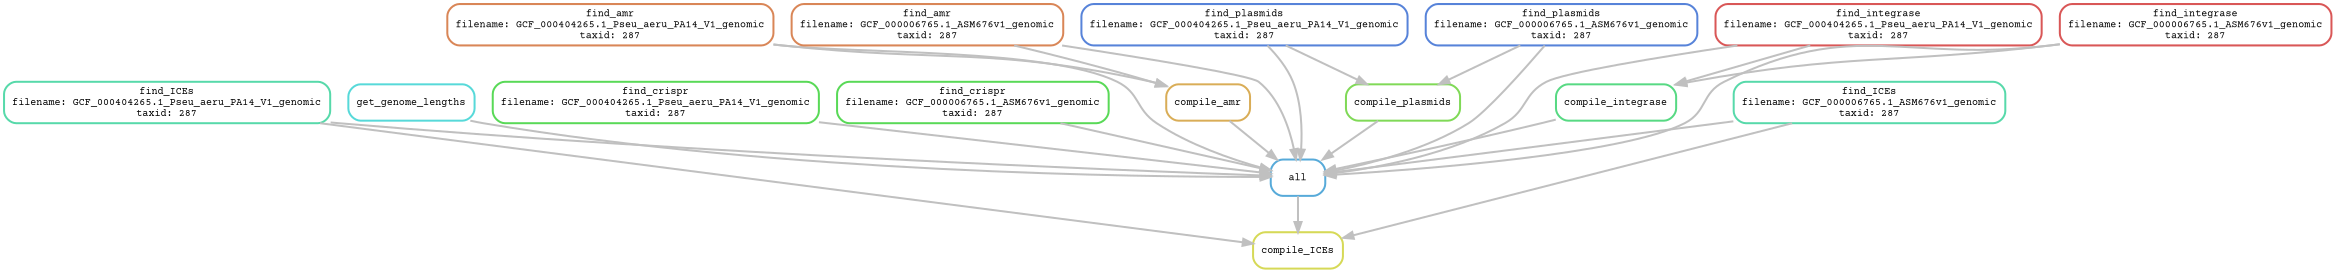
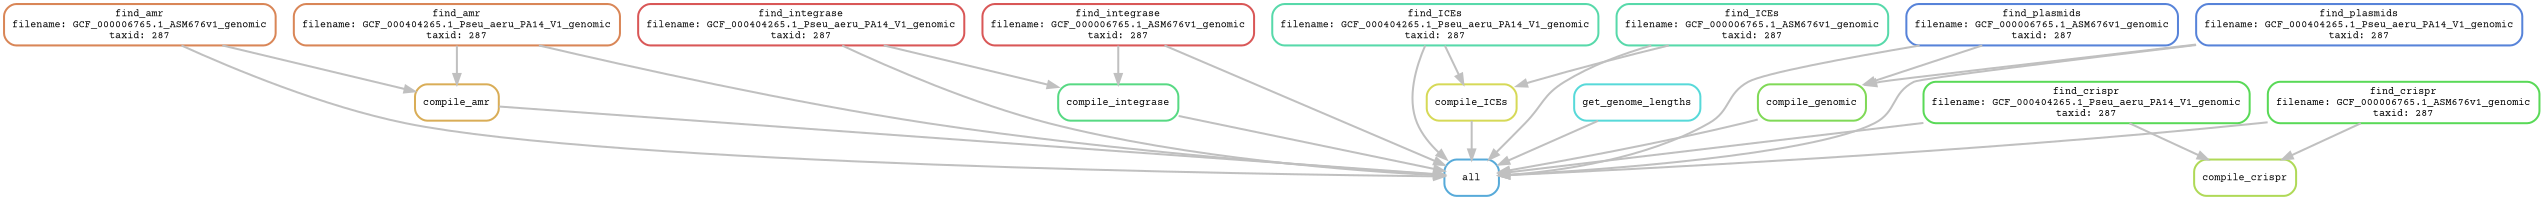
  digraph {
    bgcolor=white
    fontname="Courier Prime"
    node [color="0.33 0.6 0.85" fontname="Courier Prime" fontsize=10 penwidth=2 shape=box style=rounded]
    edge [color=grey fontname="Courier Prime" penwidth=2]
    n1 [color="0.56 0.6 0.85" label=all]
    n2 [color="0.50 0.6 0.85" label=get_genome_lengths]
    n3 [label="find_crispr\nfilename: GCF_000404265.1_Pseu_aeru_PA14_V1_genomic\ntaxid: 287"]
+   n4 [color="0.22 0.6 0.85" label=compile_crispr]
    n5 [label="find_crispr\nfilename: GCF_000006765.1_ASM676v1_genomic\ntaxid: 287"]
    n6 [color="0.06 0.6 0.85" label="find_amr\nfilename: GCF_000404265.1_Pseu_aeru_PA14_V1_genomic\ntaxid: 287"]
    n7 [color="0.11 0.6 0.85" label=compile_amr]
    n8 [color="0.06 0.6 0.85" label="find_amr\nfilename: GCF_000006765.1_ASM676v1_genomic\ntaxid: 287"]
    n9 [color="0.61 0.6 0.85" label="find_plasmids\nfilename: GCF_000404265.1_Pseu_aeru_PA14_V1_genomic\ntaxid: 287"]
-   n10 [color="0.28 0.6 0.85" label=compile_plasmids]
+   n10 [color="0.28 0.6 0.85" label=compile_genomic]
    n11 [color="0.61 0.6 0.85" label="find_plasmids\nfilename: GCF_000006765.1_ASM676v1_genomic\ntaxid: 287"]
    n12 [color="0.00 0.6 0.85" label="find_integrase\nfilename: GCF_000404265.1_Pseu_aeru_PA14_V1_genomic\ntaxid: 287"]
    n13 [color="0.39 0.6 0.85" label=compile_integrase]
    n14 [color="0.00 0.6 0.85" label="find_integrase\nfilename: GCF_000006765.1_ASM676v1_genomic\ntaxid: 287"]
    n15 [color="0.44 0.6 0.85" label="find_ICEs\nfilename: GCF_000404265.1_Pseu_aeru_PA14_V1_genomic\ntaxid: 287"]
    n16 [color="0.17 0.6 0.85" label=compile_ICEs]
    n17 [color="0.44 0.6 0.85" label="find_ICEs\nfilename: GCF_000006765.1_ASM676v1_genomic\ntaxid: 287"]
    n2 -> n1
    n3 -> n1
+   n3 -> n4
    n5 -> n1
+   n5 -> n4
    n6 -> n1
    n6 -> n7
    n7 -> n1
    n8 -> n1
    n8 -> n7
    n9 -> n1
    n9 -> n10
    n10 -> n1
    n11 -> n1
    n11 -> n10
    n12 -> n1
    n12 -> n13
    n13 -> n1
    n14 -> n1
    n14 -> n13
    n15 -> n1
    n15 -> n16
-   n1 -> n16
+   n16 -> n1
    n17 -> n1
    n17 -> n16
  }
